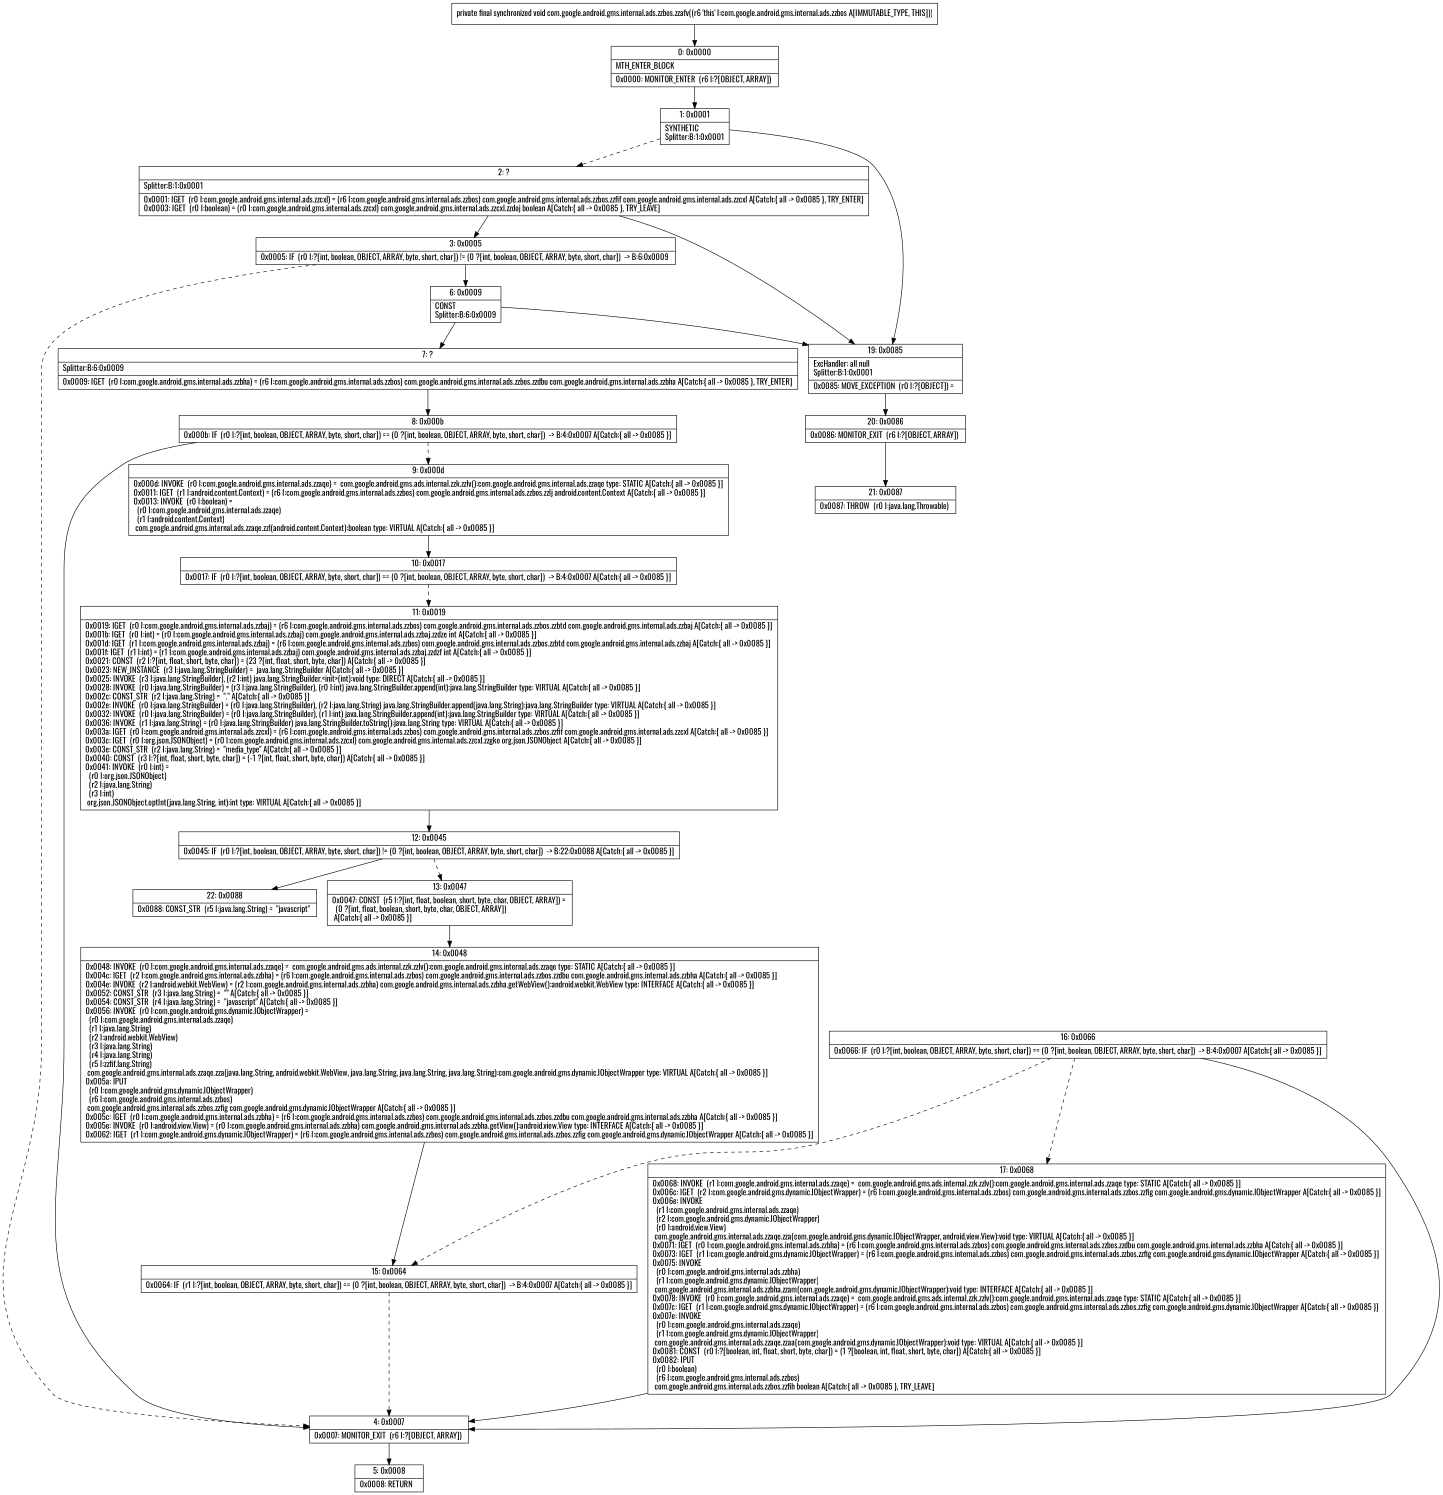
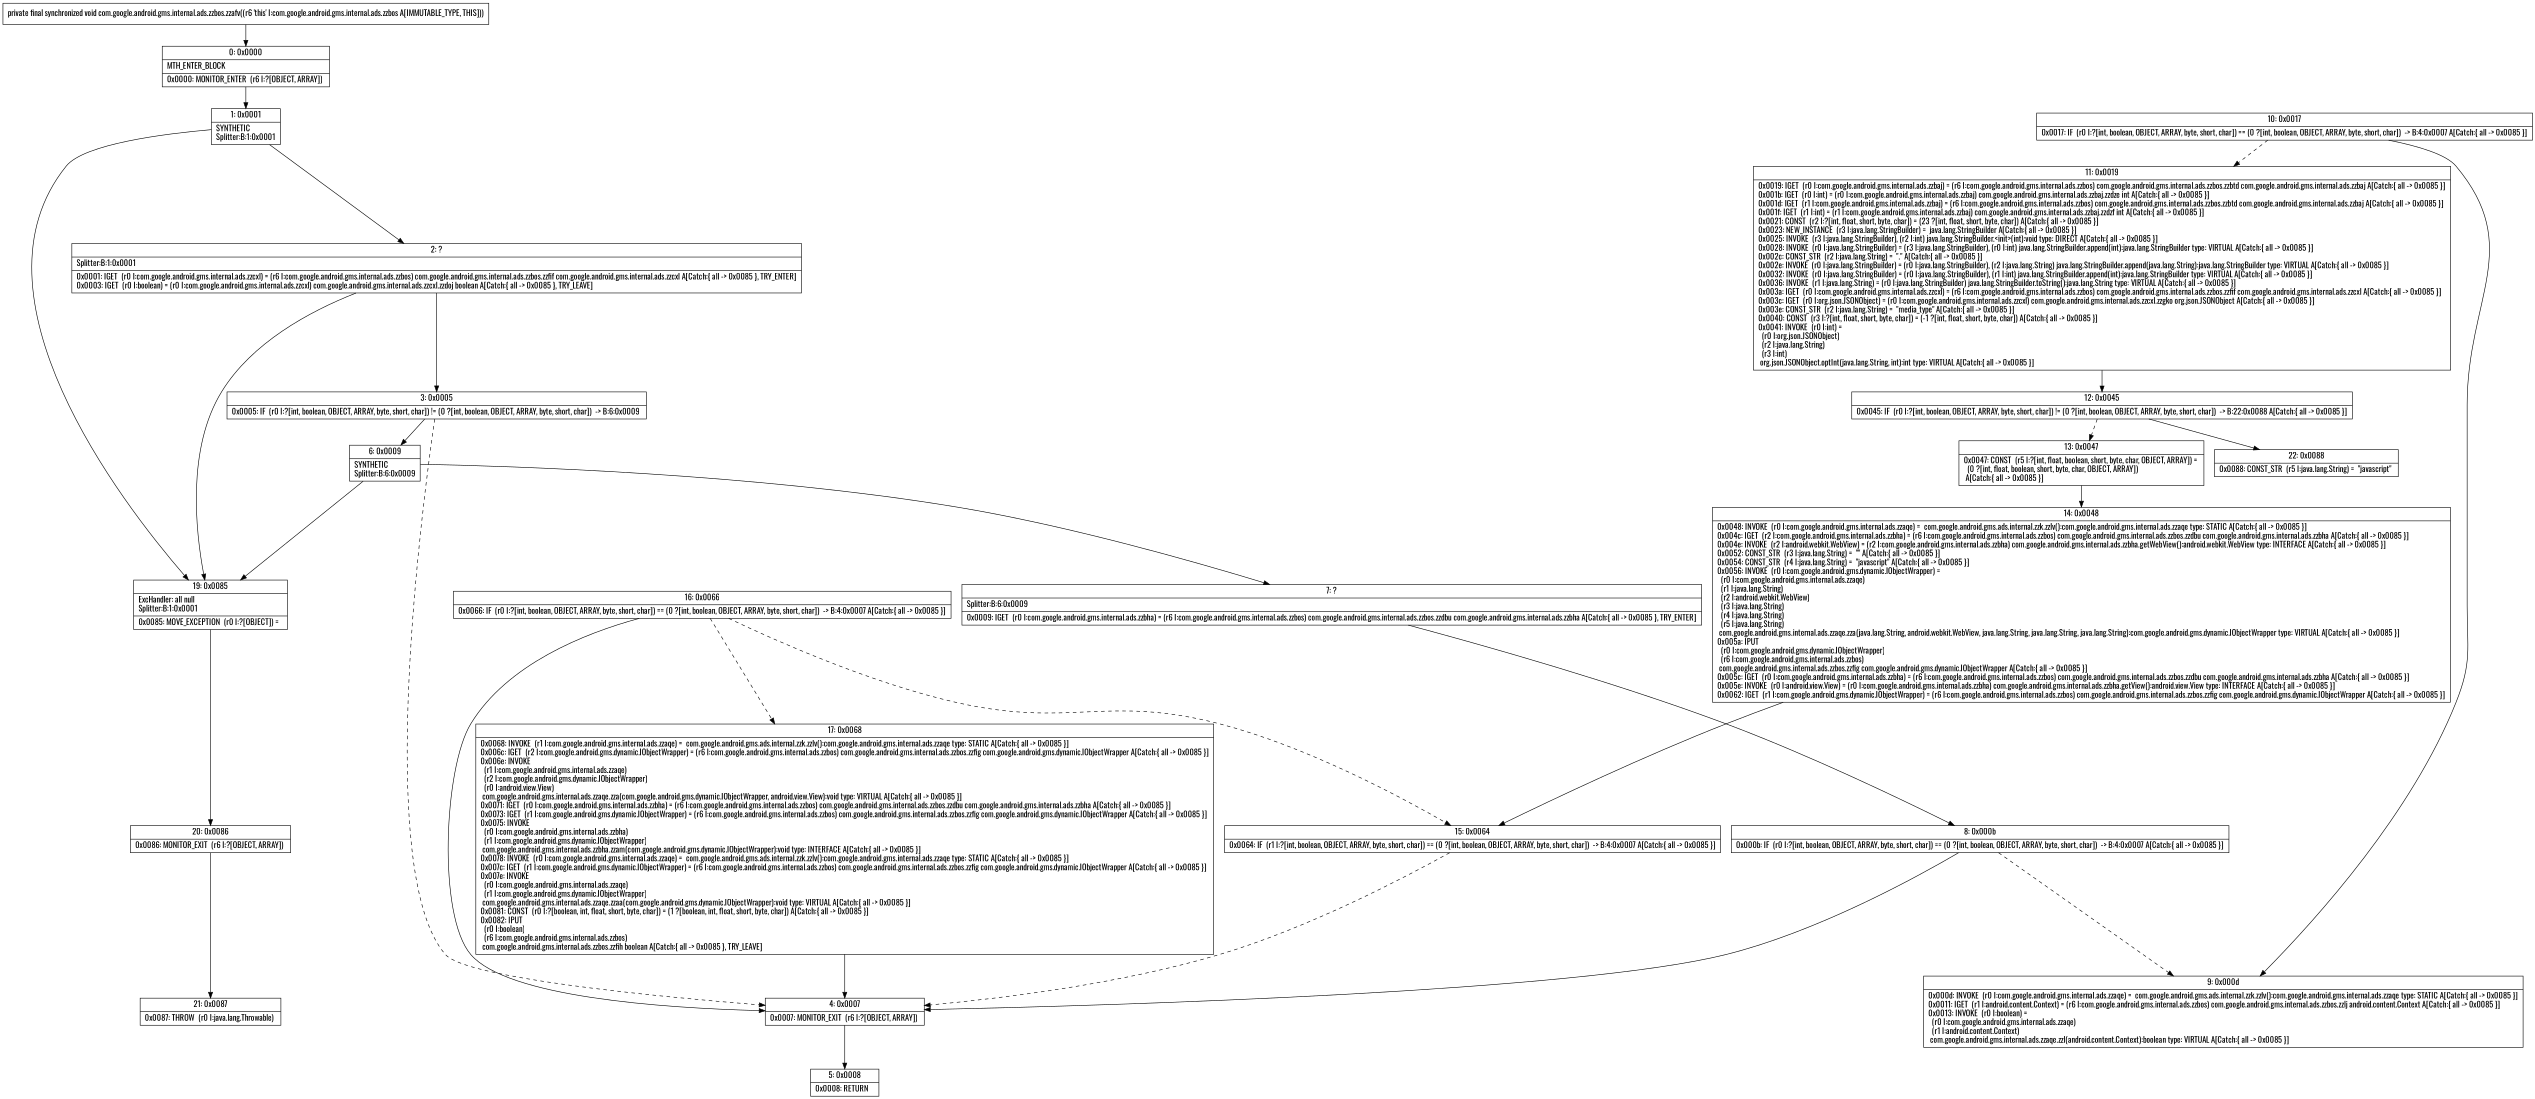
  digraph {
    fontname=Oswald
    node [fontname=Oswald shape=record]
    edge [fontname=Oswald]
    n1 [label="{0\:\ 0x0000|MTH_ENTER_BLOCK\l|0x0000: MONITOR_ENTER  (r6 I:?[OBJECT, ARRAY]) \l}"]
    n2 [label="{1\:\ 0x0001|SYNTHETIC\lSplitter:B:1:0x0001\l}"]
    n3 [label="{2\:\ ?|Splitter:B:1:0x0001\l|0x0001: IGET  (r0 I:com.google.android.gms.internal.ads.zzcxl) = (r6 I:com.google.android.gms.internal.ads.zzbos) com.google.android.gms.internal.ads.zzbos.zzfif com.google.android.gms.internal.ads.zzcxl A[Catch:\{ all \-\> 0x0085 \}, TRY_ENTER]\l0x0003: IGET  (r0 I:boolean) = (r0 I:com.google.android.gms.internal.ads.zzcxl) com.google.android.gms.internal.ads.zzcxl.zzdoj boolean A[Catch:\{ all \-\> 0x0085 \}, TRY_LEAVE]\l}"]
    n4 [label="{19\:\ 0x0085|ExcHandler: all null\lSplitter:B:1:0x0001\l|0x0085: MOVE_EXCEPTION  (r0 I:?[OBJECT]) =  \l}"]
    n5 [label="{3\:\ 0x0005|0x0005: IF  (r0 I:?[int, boolean, OBJECT, ARRAY, byte, short, char]) != (0 ?[int, boolean, OBJECT, ARRAY, byte, short, char])  \-\> B:6:0x0009 \l}"]
    n6 [label="{20\:\ 0x0086|0x0086: MONITOR_EXIT  (r6 I:?[OBJECT, ARRAY]) \l}"]
    n7 [label="{4\:\ 0x0007|0x0007: MONITOR_EXIT  (r6 I:?[OBJECT, ARRAY]) \l}"]
-   n8 [label="{6\:\ 0x0009|CONST\lSplitter:B:6:0x0009\l}"]
+   n8 [label="{6\:\ 0x0009|SYNTHETIC\lSplitter:B:6:0x0009\l}"]
    n9 [label="{5\:\ 0x0008|0x0008: RETURN   \l}"]
    n10 [label="{7\:\ ?|Splitter:B:6:0x0009\l|0x0009: IGET  (r0 I:com.google.android.gms.internal.ads.zzbha) = (r6 I:com.google.android.gms.internal.ads.zzbos) com.google.android.gms.internal.ads.zzbos.zzdbu com.google.android.gms.internal.ads.zzbha A[Catch:\{ all \-\> 0x0085 \}, TRY_ENTER]\l}"]
    n11 [label="{8\:\ 0x000b|0x000b: IF  (r0 I:?[int, boolean, OBJECT, ARRAY, byte, short, char]) == (0 ?[int, boolean, OBJECT, ARRAY, byte, short, char])  \-\> B:4:0x0007 A[Catch:\{ all \-\> 0x0085 \}]\l}"]
    n12 [label="{9\:\ 0x000d|0x000d: INVOKE  (r0 I:com.google.android.gms.internal.ads.zzaqe) =  com.google.android.gms.ads.internal.zzk.zzlv():com.google.android.gms.internal.ads.zzaqe type: STATIC A[Catch:\{ all \-\> 0x0085 \}]\l0x0011: IGET  (r1 I:android.content.Context) = (r6 I:com.google.android.gms.internal.ads.zzbos) com.google.android.gms.internal.ads.zzbos.zzlj android.content.Context A[Catch:\{ all \-\> 0x0085 \}]\l0x0013: INVOKE  (r0 I:boolean) = \l  (r0 I:com.google.android.gms.internal.ads.zzaqe)\l  (r1 I:android.content.Context)\l com.google.android.gms.internal.ads.zzaqe.zzl(android.content.Context):boolean type: VIRTUAL A[Catch:\{ all \-\> 0x0085 \}]\l}"]
    n13 [label="{10\:\ 0x0017|0x0017: IF  (r0 I:?[int, boolean, OBJECT, ARRAY, byte, short, char]) == (0 ?[int, boolean, OBJECT, ARRAY, byte, short, char])  \-\> B:4:0x0007 A[Catch:\{ all \-\> 0x0085 \}]\l}"]
    n14 [label="{11\:\ 0x0019|0x0019: IGET  (r0 I:com.google.android.gms.internal.ads.zzbaj) = (r6 I:com.google.android.gms.internal.ads.zzbos) com.google.android.gms.internal.ads.zzbos.zzbtd com.google.android.gms.internal.ads.zzbaj A[Catch:\{ all \-\> 0x0085 \}]\l0x001b: IGET  (r0 I:int) = (r0 I:com.google.android.gms.internal.ads.zzbaj) com.google.android.gms.internal.ads.zzbaj.zzdze int A[Catch:\{ all \-\> 0x0085 \}]\l0x001d: IGET  (r1 I:com.google.android.gms.internal.ads.zzbaj) = (r6 I:com.google.android.gms.internal.ads.zzbos) com.google.android.gms.internal.ads.zzbos.zzbtd com.google.android.gms.internal.ads.zzbaj A[Catch:\{ all \-\> 0x0085 \}]\l0x001f: IGET  (r1 I:int) = (r1 I:com.google.android.gms.internal.ads.zzbaj) com.google.android.gms.internal.ads.zzbaj.zzdzf int A[Catch:\{ all \-\> 0x0085 \}]\l0x0021: CONST  (r2 I:?[int, float, short, byte, char]) = (23 ?[int, float, short, byte, char]) A[Catch:\{ all \-\> 0x0085 \}]\l0x0023: NEW_INSTANCE  (r3 I:java.lang.StringBuilder) =  java.lang.StringBuilder A[Catch:\{ all \-\> 0x0085 \}]\l0x0025: INVOKE  (r3 I:java.lang.StringBuilder), (r2 I:int) java.lang.StringBuilder.\<init\>(int):void type: DIRECT A[Catch:\{ all \-\> 0x0085 \}]\l0x0028: INVOKE  (r0 I:java.lang.StringBuilder) = (r3 I:java.lang.StringBuilder), (r0 I:int) java.lang.StringBuilder.append(int):java.lang.StringBuilder type: VIRTUAL A[Catch:\{ all \-\> 0x0085 \}]\l0x002c: CONST_STR  (r2 I:java.lang.String) =  \".\" A[Catch:\{ all \-\> 0x0085 \}]\l0x002e: INVOKE  (r0 I:java.lang.StringBuilder) = (r0 I:java.lang.StringBuilder), (r2 I:java.lang.String) java.lang.StringBuilder.append(java.lang.String):java.lang.StringBuilder type: VIRTUAL A[Catch:\{ all \-\> 0x0085 \}]\l0x0032: INVOKE  (r0 I:java.lang.StringBuilder) = (r0 I:java.lang.StringBuilder), (r1 I:int) java.lang.StringBuilder.append(int):java.lang.StringBuilder type: VIRTUAL A[Catch:\{ all \-\> 0x0085 \}]\l0x0036: INVOKE  (r1 I:java.lang.String) = (r0 I:java.lang.StringBuilder) java.lang.StringBuilder.toString():java.lang.String type: VIRTUAL A[Catch:\{ all \-\> 0x0085 \}]\l0x003a: IGET  (r0 I:com.google.android.gms.internal.ads.zzcxl) = (r6 I:com.google.android.gms.internal.ads.zzbos) com.google.android.gms.internal.ads.zzbos.zzfif com.google.android.gms.internal.ads.zzcxl A[Catch:\{ all \-\> 0x0085 \}]\l0x003c: IGET  (r0 I:org.json.JSONObject) = (r0 I:com.google.android.gms.internal.ads.zzcxl) com.google.android.gms.internal.ads.zzcxl.zzgko org.json.JSONObject A[Catch:\{ all \-\> 0x0085 \}]\l0x003e: CONST_STR  (r2 I:java.lang.String) =  \"media_type\" A[Catch:\{ all \-\> 0x0085 \}]\l0x0040: CONST  (r3 I:?[int, float, short, byte, char]) = (\-1 ?[int, float, short, byte, char]) A[Catch:\{ all \-\> 0x0085 \}]\l0x0041: INVOKE  (r0 I:int) = \l  (r0 I:org.json.JSONObject)\l  (r2 I:java.lang.String)\l  (r3 I:int)\l org.json.JSONObject.optInt(java.lang.String, int):int type: VIRTUAL A[Catch:\{ all \-\> 0x0085 \}]\l}"]
    n15 [label="{12\:\ 0x0045|0x0045: IF  (r0 I:?[int, boolean, OBJECT, ARRAY, byte, short, char]) != (0 ?[int, boolean, OBJECT, ARRAY, byte, short, char])  \-\> B:22:0x0088 A[Catch:\{ all \-\> 0x0085 \}]\l}"]
    n16 [label="{13\:\ 0x0047|0x0047: CONST  (r5 I:?[int, float, boolean, short, byte, char, OBJECT, ARRAY]) = \l  (0 ?[int, float, boolean, short, byte, char, OBJECT, ARRAY])\l A[Catch:\{ all \-\> 0x0085 \}]\l}"]
    n17 [label="{22\:\ 0x0088|0x0088: CONST_STR  (r5 I:java.lang.String) =  \"javascript\" \l}"]
-   n18 [label="{14\:\ 0x0048|0x0048: INVOKE  (r0 I:com.google.android.gms.internal.ads.zzaqe) =  com.google.android.gms.ads.internal.zzk.zzlv():com.google.android.gms.internal.ads.zzaqe type: STATIC A[Catch:\{ all \-\> 0x0085 \}]\l0x004c: IGET  (r2 I:com.google.android.gms.internal.ads.zzbha) = (r6 I:com.google.android.gms.internal.ads.zzbos) com.google.android.gms.internal.ads.zzbos.zzdbu com.google.android.gms.internal.ads.zzbha A[Catch:\{ all \-\> 0x0085 \}]\l0x004e: INVOKE  (r2 I:android.webkit.WebView) = (r2 I:com.google.android.gms.internal.ads.zzbha) com.google.android.gms.internal.ads.zzbha.getWebView():android.webkit.WebView type: INTERFACE A[Catch:\{ all \-\> 0x0085 \}]\l0x0052: CONST_STR  (r3 I:java.lang.String) =  \"\" A[Catch:\{ all \-\> 0x0085 \}]\l0x0054: CONST_STR  (r4 I:java.lang.String) =  \"javascript\" A[Catch:\{ all \-\> 0x0085 \}]\l0x0056: INVOKE  (r0 I:com.google.android.gms.dynamic.IObjectWrapper) = \l  (r0 I:com.google.android.gms.internal.ads.zzaqe)\l  (r1 I:java.lang.String)\l  (r2 I:android.webkit.WebView)\l  (r3 I:java.lang.String)\l  (r4 I:java.lang.String)\l  (r5 I:zzfif.lang.String)\l com.google.android.gms.internal.ads.zzaqe.zza(java.lang.String, android.webkit.WebView, java.lang.String, java.lang.String, java.lang.String):com.google.android.gms.dynamic.IObjectWrapper type: VIRTUAL A[Catch:\{ all \-\> 0x0085 \}]\l0x005a: IPUT  \l  (r0 I:com.google.android.gms.dynamic.IObjectWrapper)\l  (r6 I:com.google.android.gms.internal.ads.zzbos)\l com.google.android.gms.internal.ads.zzbos.zzfig com.google.android.gms.dynamic.IObjectWrapper A[Catch:\{ all \-\> 0x0085 \}]\l0x005c: IGET  (r0 I:com.google.android.gms.internal.ads.zzbha) = (r6 I:com.google.android.gms.internal.ads.zzbos) com.google.android.gms.internal.ads.zzbos.zzdbu com.google.android.gms.internal.ads.zzbha A[Catch:\{ all \-\> 0x0085 \}]\l0x005e: INVOKE  (r0 I:android.view.View) = (r0 I:com.google.android.gms.internal.ads.zzbha) com.google.android.gms.internal.ads.zzbha.getView():android.view.View type: INTERFACE A[Catch:\{ all \-\> 0x0085 \}]\l0x0062: IGET  (r1 I:com.google.android.gms.dynamic.IObjectWrapper) = (r6 I:com.google.android.gms.internal.ads.zzbos) com.google.android.gms.internal.ads.zzbos.zzfig com.google.android.gms.dynamic.IObjectWrapper A[Catch:\{ all \-\> 0x0085 \}]\l}"]
+   n18 [label="{14\:\ 0x0048|0x0048: INVOKE  (r0 I:com.google.android.gms.internal.ads.zzaqe) =  com.google.android.gms.ads.internal.zzk.zzlv():com.google.android.gms.internal.ads.zzaqe type: STATIC A[Catch:\{ all \-\> 0x0085 \}]\l0x004c: IGET  (r2 I:com.google.android.gms.internal.ads.zzbha) = (r6 I:com.google.android.gms.internal.ads.zzbos) com.google.android.gms.internal.ads.zzbos.zzdbu com.google.android.gms.internal.ads.zzbha A[Catch:\{ all \-\> 0x0085 \}]\l0x004e: INVOKE  (r2 I:android.webkit.WebView) = (r2 I:com.google.android.gms.internal.ads.zzbha) com.google.android.gms.internal.ads.zzbha.getWebView():android.webkit.WebView type: INTERFACE A[Catch:\{ all \-\> 0x0085 \}]\l0x0052: CONST_STR  (r3 I:java.lang.String) =  \"\" A[Catch:\{ all \-\> 0x0085 \}]\l0x0054: CONST_STR  (r4 I:java.lang.String) =  \"javascript\" A[Catch:\{ all \-\> 0x0085 \}]\l0x0056: INVOKE  (r0 I:com.google.android.gms.dynamic.IObjectWrapper) = \l  (r0 I:com.google.android.gms.internal.ads.zzaqe)\l  (r1 I:java.lang.String)\l  (r2 I:android.webkit.WebView)\l  (r3 I:java.lang.String)\l  (r4 I:java.lang.String)\l  (r5 I:java.lang.String)\l com.google.android.gms.internal.ads.zzaqe.zza(java.lang.String, android.webkit.WebView, java.lang.String, java.lang.String, java.lang.String):com.google.android.gms.dynamic.IObjectWrapper type: VIRTUAL A[Catch:\{ all \-\> 0x0085 \}]\l0x005a: IPUT  \l  (r0 I:com.google.android.gms.dynamic.IObjectWrapper)\l  (r6 I:com.google.android.gms.internal.ads.zzbos)\l com.google.android.gms.internal.ads.zzbos.zzfig com.google.android.gms.dynamic.IObjectWrapper A[Catch:\{ all \-\> 0x0085 \}]\l0x005c: IGET  (r0 I:com.google.android.gms.internal.ads.zzbha) = (r6 I:com.google.android.gms.internal.ads.zzbos) com.google.android.gms.internal.ads.zzbos.zzdbu com.google.android.gms.internal.ads.zzbha A[Catch:\{ all \-\> 0x0085 \}]\l0x005e: INVOKE  (r0 I:android.view.View) = (r0 I:com.google.android.gms.internal.ads.zzbha) com.google.android.gms.internal.ads.zzbha.getView():android.view.View type: INTERFACE A[Catch:\{ all \-\> 0x0085 \}]\l0x0062: IGET  (r1 I:com.google.android.gms.dynamic.IObjectWrapper) = (r6 I:com.google.android.gms.internal.ads.zzbos) com.google.android.gms.internal.ads.zzbos.zzfig com.google.android.gms.dynamic.IObjectWrapper A[Catch:\{ all \-\> 0x0085 \}]\l}"]
    n19 [label="{15\:\ 0x0064|0x0064: IF  (r1 I:?[int, boolean, OBJECT, ARRAY, byte, short, char]) == (0 ?[int, boolean, OBJECT, ARRAY, byte, short, char])  \-\> B:4:0x0007 A[Catch:\{ all \-\> 0x0085 \}]\l}"]
    n20 [label="{16\:\ 0x0066|0x0066: IF  (r0 I:?[int, boolean, OBJECT, ARRAY, byte, short, char]) == (0 ?[int, boolean, OBJECT, ARRAY, byte, short, char])  \-\> B:4:0x0007 A[Catch:\{ all \-\> 0x0085 \}]\l}"]
    n21 [label="{17\:\ 0x0068|0x0068: INVOKE  (r1 I:com.google.android.gms.internal.ads.zzaqe) =  com.google.android.gms.ads.internal.zzk.zzlv():com.google.android.gms.internal.ads.zzaqe type: STATIC A[Catch:\{ all \-\> 0x0085 \}]\l0x006c: IGET  (r2 I:com.google.android.gms.dynamic.IObjectWrapper) = (r6 I:com.google.android.gms.internal.ads.zzbos) com.google.android.gms.internal.ads.zzbos.zzfig com.google.android.gms.dynamic.IObjectWrapper A[Catch:\{ all \-\> 0x0085 \}]\l0x006e: INVOKE  \l  (r1 I:com.google.android.gms.internal.ads.zzaqe)\l  (r2 I:com.google.android.gms.dynamic.IObjectWrapper)\l  (r0 I:android.view.View)\l com.google.android.gms.internal.ads.zzaqe.zza(com.google.android.gms.dynamic.IObjectWrapper, android.view.View):void type: VIRTUAL A[Catch:\{ all \-\> 0x0085 \}]\l0x0071: IGET  (r0 I:com.google.android.gms.internal.ads.zzbha) = (r6 I:com.google.android.gms.internal.ads.zzbos) com.google.android.gms.internal.ads.zzbos.zzdbu com.google.android.gms.internal.ads.zzbha A[Catch:\{ all \-\> 0x0085 \}]\l0x0073: IGET  (r1 I:com.google.android.gms.dynamic.IObjectWrapper) = (r6 I:com.google.android.gms.internal.ads.zzbos) com.google.android.gms.internal.ads.zzbos.zzfig com.google.android.gms.dynamic.IObjectWrapper A[Catch:\{ all \-\> 0x0085 \}]\l0x0075: INVOKE  \l  (r0 I:com.google.android.gms.internal.ads.zzbha)\l  (r1 I:com.google.android.gms.dynamic.IObjectWrapper)\l com.google.android.gms.internal.ads.zzbha.zzam(com.google.android.gms.dynamic.IObjectWrapper):void type: INTERFACE A[Catch:\{ all \-\> 0x0085 \}]\l0x0078: INVOKE  (r0 I:com.google.android.gms.internal.ads.zzaqe) =  com.google.android.gms.ads.internal.zzk.zzlv():com.google.android.gms.internal.ads.zzaqe type: STATIC A[Catch:\{ all \-\> 0x0085 \}]\l0x007c: IGET  (r1 I:com.google.android.gms.dynamic.IObjectWrapper) = (r6 I:com.google.android.gms.internal.ads.zzbos) com.google.android.gms.internal.ads.zzbos.zzfig com.google.android.gms.dynamic.IObjectWrapper A[Catch:\{ all \-\> 0x0085 \}]\l0x007e: INVOKE  \l  (r0 I:com.google.android.gms.internal.ads.zzaqe)\l  (r1 I:com.google.android.gms.dynamic.IObjectWrapper)\l com.google.android.gms.internal.ads.zzaqe.zzaa(com.google.android.gms.dynamic.IObjectWrapper):void type: VIRTUAL A[Catch:\{ all \-\> 0x0085 \}]\l0x0081: CONST  (r0 I:?[boolean, int, float, short, byte, char]) = (1 ?[boolean, int, float, short, byte, char]) A[Catch:\{ all \-\> 0x0085 \}]\l0x0082: IPUT  \l  (r0 I:boolean)\l  (r6 I:com.google.android.gms.internal.ads.zzbos)\l com.google.android.gms.internal.ads.zzbos.zzfih boolean A[Catch:\{ all \-\> 0x0085 \}, TRY_LEAVE]\l}"]
    n22 [label="{21\:\ 0x0087|0x0087: THROW  (r0 I:java.lang.Throwable) \l}"]
    n23 [label="{private final synchronized void com.google.android.gms.internal.ads.zzbos.zzafv((r6 'this' I:com.google.android.gms.internal.ads.zzbos A[IMMUTABLE_TYPE, THIS])) }"]
    n1 -> n2
-   n2 -> n3 [style=dashed]
+   n2 -> n3
    n2 -> n4
    n3 -> n4
    n3 -> n5
    n4 -> n6
    n5 -> n7 [style=dashed]
    n5 -> n8
    n6 -> n22
    n7 -> n9
    n8 -> n4
    n8 -> n10
    n10 -> n11
    n11 -> n7
    n11 -> n12 [style=dashed]
-   n12 -> n13
+   n13 -> n12
    n13 -> n14 [style=dashed]
    n14 -> n15
    n15 -> n16 [style=dashed]
    n15 -> n17
    n16 -> n18
    n18 -> n19
    n19 -> n7 [style=dashed]
    n20 -> n7
    n20 -> n19 [style=dashed]
    n20 -> n21 [style=dashed]
    n21 -> n7
    n23 -> n1
  }
